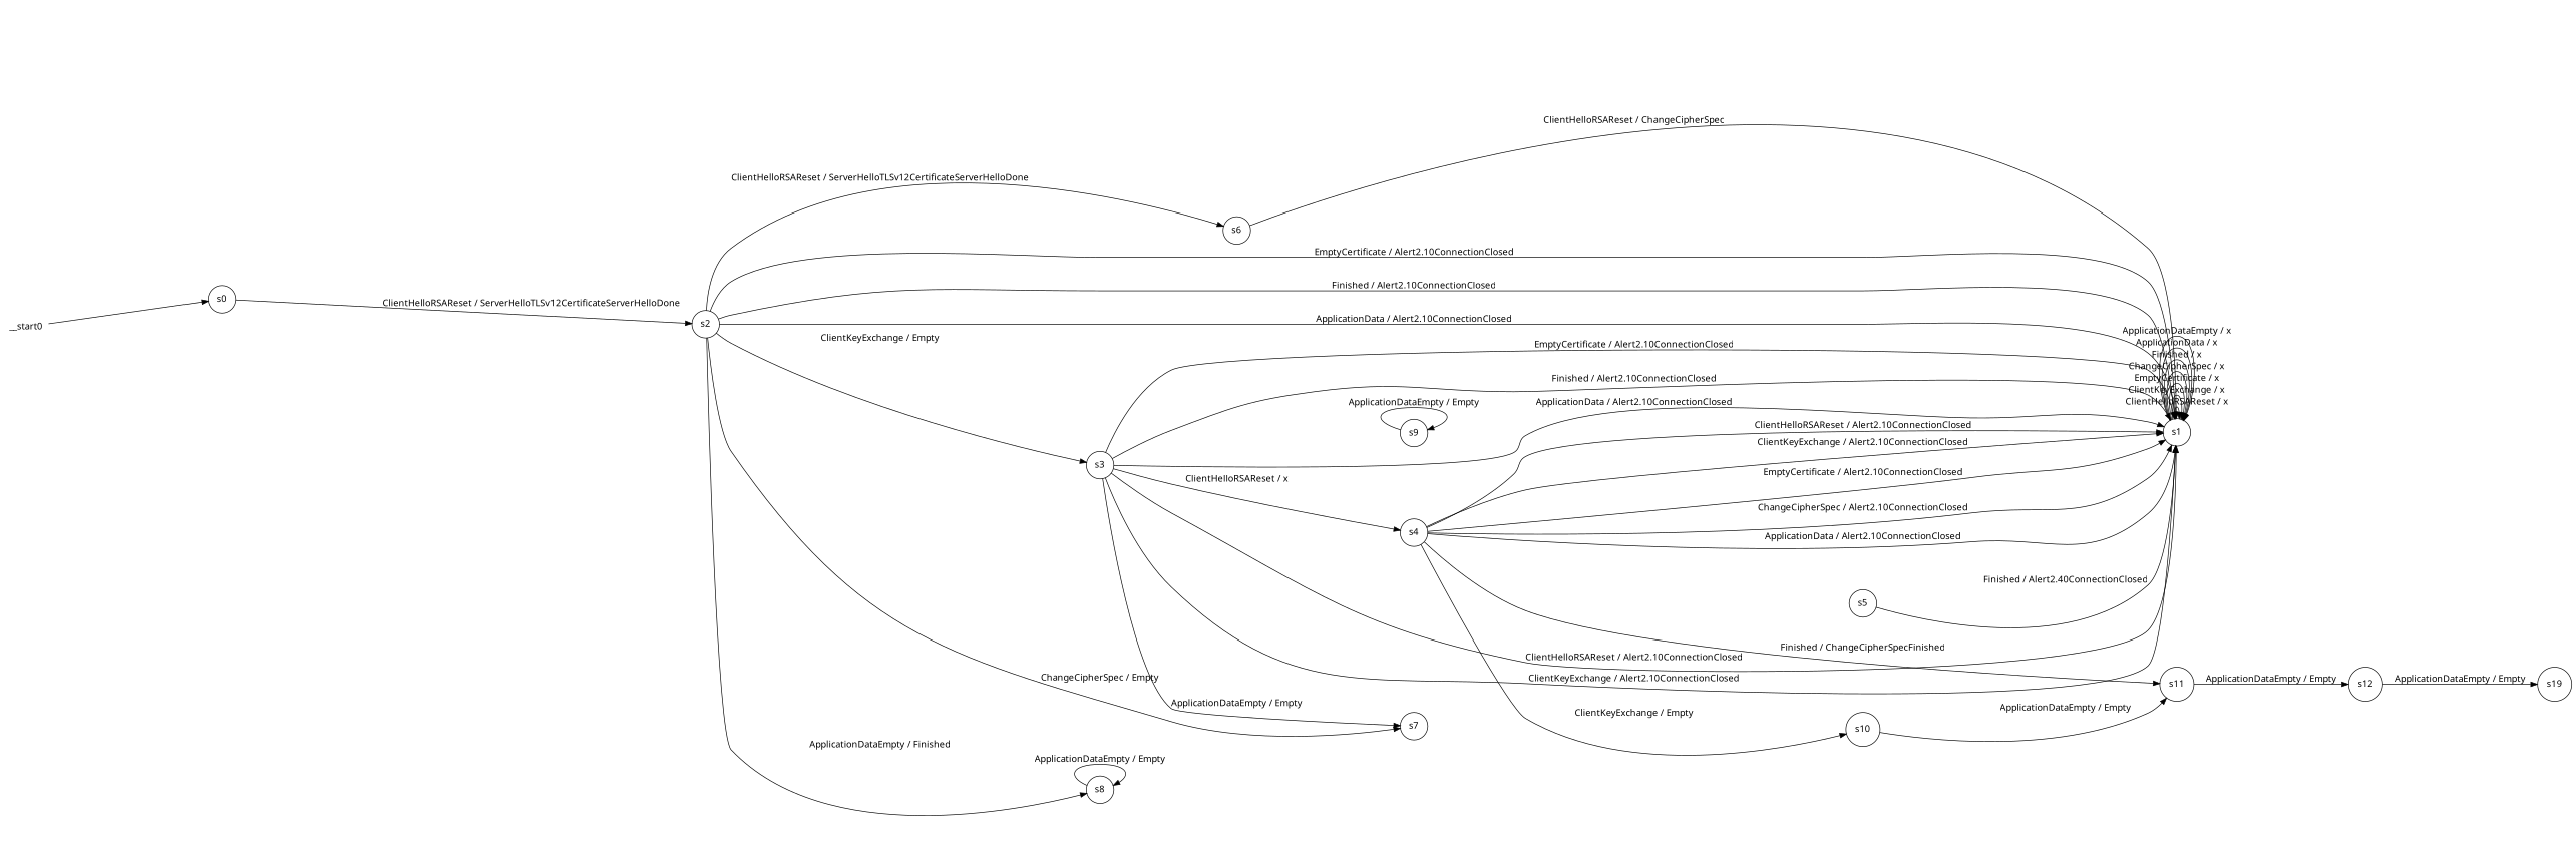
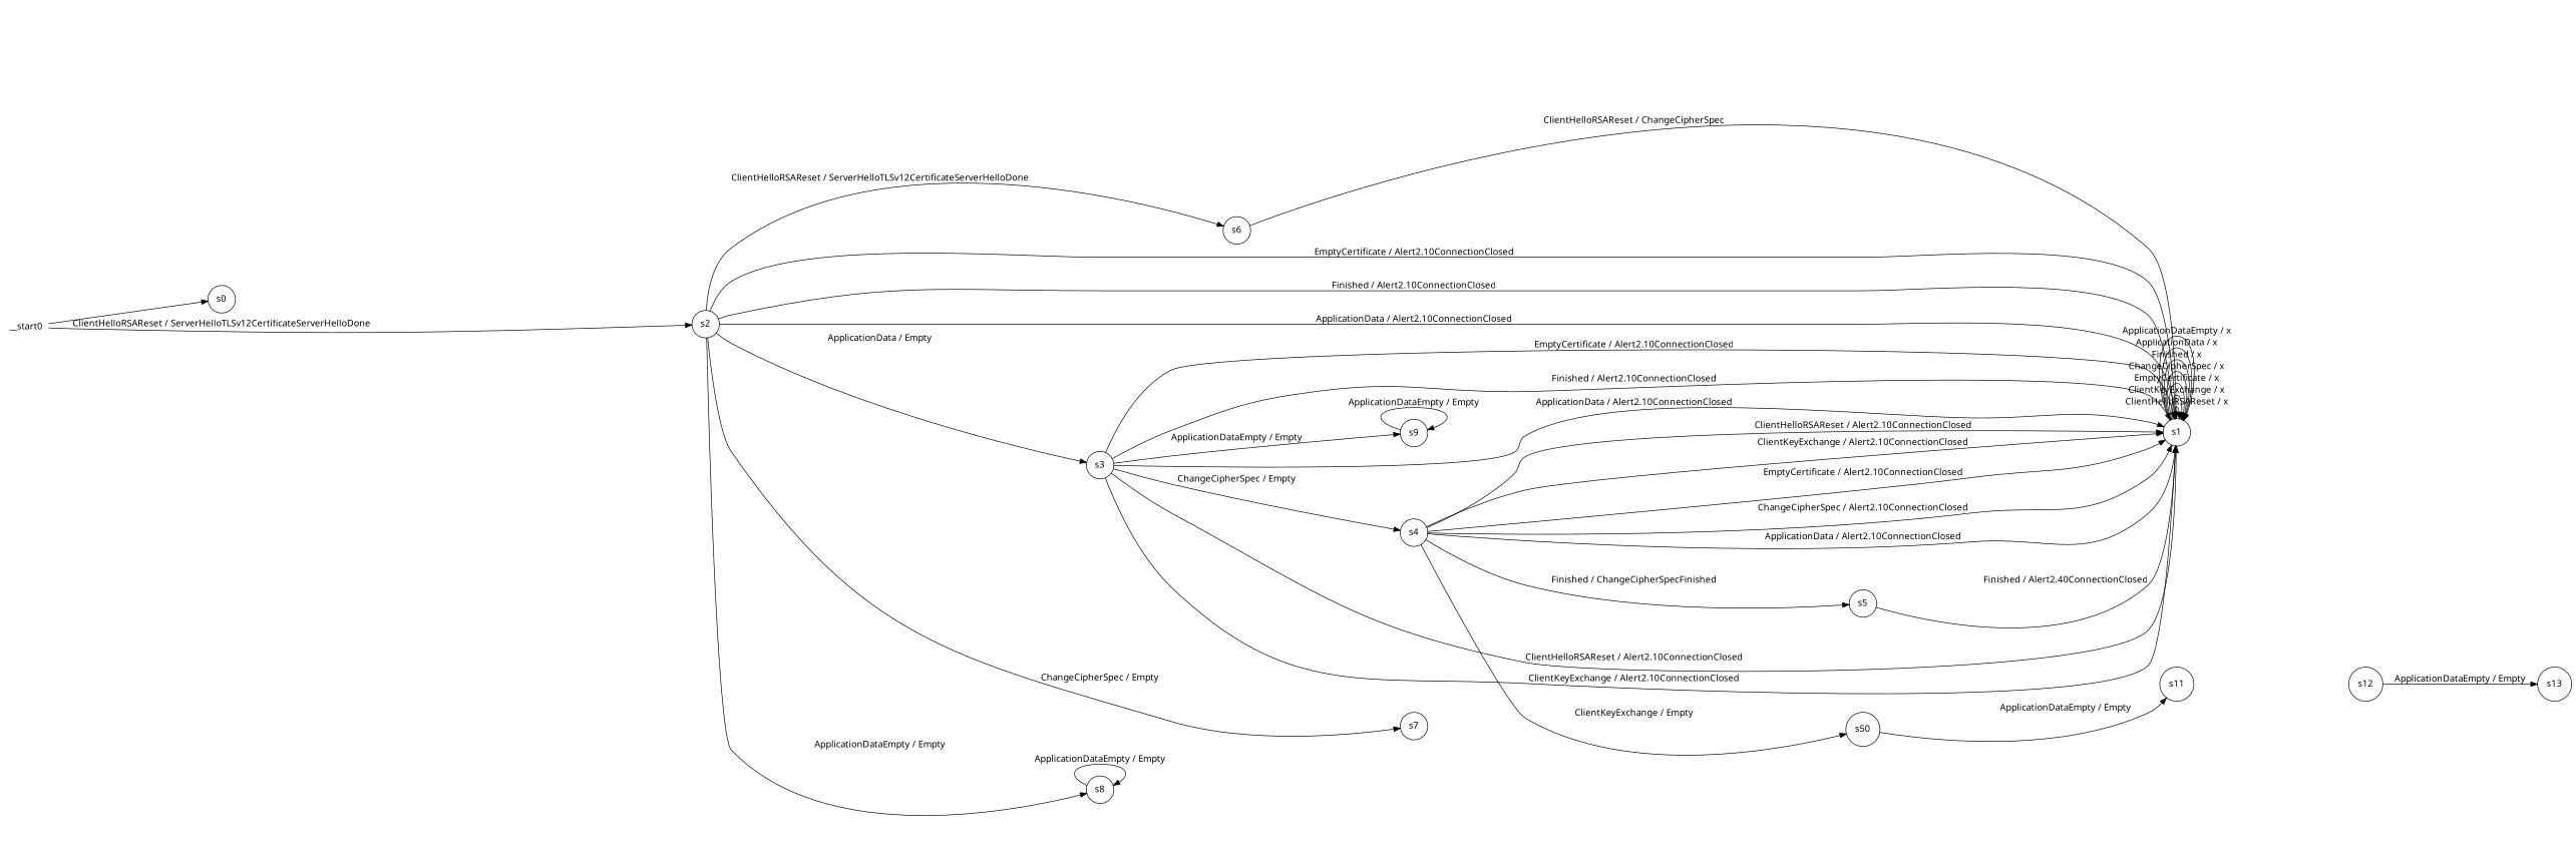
  digraph {
    fontname="Noto Sans"
    rankdir=LR
    node [fontname="Noto Sans" shape=circle]
    edge [fontname="Noto Sans"]
    n1 [label=s0]
    n2 [label=s2]
    n3 [label=s1]
    n4 [label=s3]
    n5 [label=s6]
    n6 [label=s7]
    n7 [label=s8]
    n8 [label=s4]
    n9 [label=s9]
    n10 [label=s5]
-   n11 [label=s10]
+   n11 [label=s50]
    n12 [label=s11]
    n13 [label=s12]
-   n14 [label=s19]
+   n14 [label=s13]
    __start0 [height=0 shape=none width=0]
-   n1 -> n2 [label="ClientHelloRSAReset / ServerHelloTLSv12CertificateServerHelloDone"]
+   __start0 -> n2 [label="ClientHelloRSAReset / ServerHelloTLSv12CertificateServerHelloDone"]
    n2 -> n3 [label="EmptyCertificate / Alert2.10ConnectionClosed"]
    n2 -> n3 [label="Finished / Alert2.10ConnectionClosed"]
    n2 -> n3 [label="ApplicationData / Alert2.10ConnectionClosed"]
-   n2 -> n4 [label="ClientKeyExchange / Empty"]
+   n2 -> n4 [label="ApplicationData / Empty"]
    n2 -> n5 [label="ClientHelloRSAReset / ServerHelloTLSv12CertificateServerHelloDone"]
    n2 -> n6 [label="ChangeCipherSpec / Empty"]
-   n2 -> n7 [label="ApplicationDataEmpty / Finished"]
+   n2 -> n7 [label="ApplicationDataEmpty / Empty"]
    n3 -> n3 [label="ClientHelloRSAReset / x"]
    n3 -> n3 [label="ClientKeyExchange / x"]
    n3 -> n3 [label="EmptyCertificate / x"]
    n3 -> n3 [label="ChangeCipherSpec / x"]
    n3 -> n3 [label="Finished / x"]
    n3 -> n3 [label="ApplicationData / x"]
    n3 -> n3 [label="ApplicationDataEmpty / x"]
    n4 -> n3 [label="ClientHelloRSAReset / Alert2.10ConnectionClosed"]
    n4 -> n3 [label="ClientKeyExchange / Alert2.10ConnectionClosed"]
    n4 -> n3 [label="EmptyCertificate / Alert2.10ConnectionClosed"]
    n4 -> n3 [label="Finished / Alert2.10ConnectionClosed"]
    n4 -> n3 [label="ApplicationData / Alert2.10ConnectionClosed"]
-   n4 -> n8 [label="ClientHelloRSAReset / x"]
-   n4 -> n6 [label="ApplicationDataEmpty / Empty"]
+   n4 -> n8 [label="ChangeCipherSpec / Empty"]
+   n4 -> n9 [label="ApplicationDataEmpty / Empty"]
    n5 -> n3 [label="ClientHelloRSAReset / ChangeCipherSpec"]
    n7 -> n7 [label="ApplicationDataEmpty / Empty"]
    n8 -> n3 [label="ClientHelloRSAReset / Alert2.10ConnectionClosed"]
    n8 -> n3 [label="ClientKeyExchange / Alert2.10ConnectionClosed"]
    n8 -> n3 [label="EmptyCertificate / Alert2.10ConnectionClosed"]
    n8 -> n3 [label="ChangeCipherSpec / Alert2.10ConnectionClosed"]
    n8 -> n3 [label="ApplicationData / Alert2.10ConnectionClosed"]
-   n8 -> n12 [label="Finished / ChangeCipherSpecFinished"]
+   n8 -> n10 [label="Finished / ChangeCipherSpecFinished"]
    n8 -> n11 [label="ClientKeyExchange / Empty"]
    n9 -> n9 [label="ApplicationDataEmpty / Empty"]
    n10 -> n3 [label="Finished / Alert2.40ConnectionClosed"]
    n11 -> n12 [label="ApplicationDataEmpty / Empty"]
-   n12 -> n13 [label="ApplicationDataEmpty / Empty"]
    n13 -> n14 [label="ApplicationDataEmpty / Empty"]
    __start0 -> n1
  }
